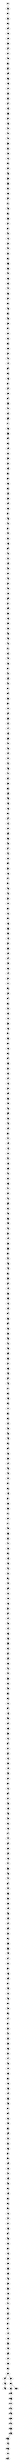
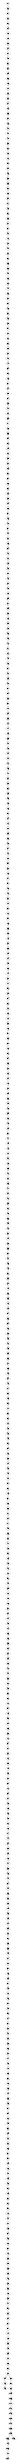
  graph {
    fontname="DejaVu Serif"
    node [fontname="DejaVu Serif"]
    edge [fontname="DejaVu Serif"]
    n0
    n316
    n11
    n1
    n270
    n490
    n8
    n235
    n2
    n25
    n446
    n195
    n394
    n3
    n391
    n426
    n208
    n56
    n4
    n160
    n444
    n276
    n379
    n5
    n264
    n416
    n440
    n403
    n196
    n294
    n493
    n7
    n158
    n359
    n355
    n284
    n252
    n226
    n9
    n91
    n162
    n406
    n351
    n10
    n420
    n488
    n95
    n187
    n367
    n18
    n12
    n85
-   n231
    n311
    n199
    n221
    n13
    n44
    n106
    n293
    n20
    n14
    n66
    n340
    n157
    n93
    n15
    n49
    n129
    n287
    n16
    n88
    n92
    n189
    n118
    n17
    n79
    n451
    n306
    n343
    n279
    n102
    n19
    n71
    n216
    n425
    n409
    n296
    n97
    n21
    n138
    n437
    n22
    n301
    n486
    n236
    n53
    n23
    n33
    n154
    n111
    n428
    n24
    n220
    n393
    n341
    n470
    n43
    n26
    n41
    n145
    n197
    n51
    n27
    n289
    n489
    n165
    n28
    n280
    n127
    n29
    n46
    n136
    n445
    n308
    n30
    n272
    n274
    n31
    n90
    n266
    n249
    n376
    n32
    n335
    n434
    n382
    n465
    n34
    n176
    n271
    n352
    n334
    n35
    n73
    n450
    n172
    n278
    n36
    n398
    n443
    n324
    n37
    n282
    n463
    n219
    n487
    n38
    n60
    n269
    n262
    n372
    n39
    n156
    n366
    n362
    n74
    n40
    n167
    n183
    n62
    n365
    n442
    n42
    n178
    n291
    n130
    n433
    n387
    n45
    n286
    n356
    n70
    n459
    n436
    n47
    n207
    n320
    n261
    n438
    n48
    n132
    n169
    n417
    n198
    n50
    n107
    n319
    n52
    n242
    n414
    n448
    n149
+   n455
    n55
    n349
    n151
    n388
    n371
    n57
    n494
    n251
    n58
    n354
    n400
    n229
    n277
    n59
    n75
    n147
    n163
    n412
    n83
    n61
    n77
    n224
    n141
    n364
    n170
    n337
    n63
    n202
    n321
    n64
    n441
    n479
    n468
    n253
    n65
    n302
    n345
    n254
    n495
    n215
    n67
    n68
    n108
    n203
    n155
    n110
    n69
    n161
    n217
    n80
    n423
    n234
    n363
    n72
    n168
    n344
    n193
    n164
    n94
    n248
    n113
    n76
    n305
    n318
    n353
    n239
    n180
    n78
    n452
    n245
    n227
    n439
    n81
    n457
    n116
    n82
    n175
    n218
    n328
    n458
    n346
    n380
    n84
    n135
    n211
    n265
    n86
    n255
    n378
    n238
    n491
    n87
    n214
    n381
    n431
    n89
    n185
    n418
    n131
    n126
    n413
    n424
    n177
    n307
    n143
    n492 [label=n992]
    n96
    n137
    n419
    n473
    n309
    n186
    n332
    n98
    n477
    n392
    n99
    n212
    n464
    n100
    n181
    n188
    n331
    n101
    n146
    n454
    n123
    n120
    n230
    n103
    n250
    n290
    n299
    n150
    n104
    n304
    n480
    n184
    n105
    n121
    n256
    n315
    n323
    n179
    n109
    n228
    n435
    n232
    n159
    n482
    n174
    n112
    n295
    n386
    n114
    n134
    n243
    n325
    n115
    n241
    n310
    n213
    n209
    n312
    n117
    n481
    n498
    n119
    n357
    n475
    n347
    n375
    n122
    n329
    n402
    n377
    n327
    n225
    n478
    n124
    n496
    n125
    n483
    n422
    n427
    n389
    n192
    n128
    n336
    n322
    n390
    n361
    n350
    n139
    n430
    n373
    n133
    n370
    n421
    n385
    n407
    n201
    n140
    n292
    n173
    n396
    n142
    n204
    n144
    n206
    n429
    n148
    n298
    n397
    n303
    n456
    n152
    n399
    n462
    n153
    n263
    n395
    n273
    n453
    n247
    n210
    n369
    n166 [label=n566]
    n408
    n499
    n267
    n237
    n268
    n200
    n205
    n182
    n342
    n474
    n222
    n358
    n190
    n368
    n191
    n194
    n484
    n460
    n485
    n401
    n383
    n223
    n415
    n244
    n257
    n333
    n258
    n374
    n466
    n281
    n233
    n259
    n317
    n405
    n285
    n447
    n275
    n360
    n497
    n288
    n240
    n246
    n314
    n411
    n330
    n432
    n467
    n260
    n348
    n461
    n384
    n404
    n339
    n476
    n313
    n449
    n338
    n283
    n471
    n297
    n469
    n300
    n472
    n326
    n410
    n0 -- n316
    n316 -- n0
    n316 -- n11
    n11 -- n316
    n11 -- n367
    n1 -- n270
    n1 -- n490
    n270 -- n1
    n270 -- n8
    n490 -- n1
    n490 -- n235
    n8 -- n270
    n8 -- n252
    n235 -- n490
    n235 -- n373
    n2 -- n25
    n2 -- n446
    n25 -- n2
    n25 -- n195
    n446 -- n2
    n446 -- n394
    n195 -- n25
    n195 -- n43
    n394 -- n446
    n394 -- n469
    n3 -- n391
    n3 -- n426
    n391 -- n3
    n391 -- n208
    n426 -- n3
    n426 -- n56
    n208 -- n391
    n208 -- n257
    n56 -- n426
    n56 -- n388
    n4 -- n160
    n4 -- n444
    n160 -- n4
    n160 -- n276
    n444 -- n4
    n444 -- n379
    n276 -- n160
    n276 -- n422
    n379 -- n444
    n379 -- n222
    n5 -- n264
    n5 -- n416
    n264 -- n5
    n264 -- n440
    n416 -- n5
    n416 -- n403
    n440 -- n264
    n440 -- n138
    n403 -- n416
    n403 -- n456
    n196 -- n294
    n196 -- n493
    n294 -- n196
    n294 -- n221
    n493 -- n196
    n7 -- n158
    n7 -- n359
    n158 -- n7
    n158 -- n355
    n359 -- n7
    n359 -- n284
    n355 -- n158
    n355 -- n49
    n284 -- n359
    n284 -- n470
    n252 -- n8
    n252 -- n226
    n226 -- n252
    n226 -- n51
    n9 -- n91
    n9 -- n162
    n91 -- n9
    n91 -- n406
    n162 -- n9
    n162 -- n351
    n406 -- n91
    n406 -- n413
    n351 -- n162
    n351 -- n99
    n10 -- n420
    n10 -- n488
    n420 -- n10
    n420 -- n95
    n488 -- n10
    n488 -- n187
    n95 -- n420
    n95 -- n214
    n187 -- n488
    n187 -- n489
    n367 -- n11
    n367 -- n18
    n18 -- n367
    n18 -- n279
    n12 -- n85
-   n12 -- n231
    n12 -- n311
    n85 -- n12
    n85 -- n199
-   n231 -- n12
    n311 -- n12
    n311 -- n221
    n199 -- n85
    n199 -- n265
    n221 -- n294
    n221 -- n311
    n221 -- n28
    n13 -- n44
    n13 -- n106
    n44 -- n13
    n44 -- n293
    n106 -- n13
    n106 -- n20
    n293 -- n44
    n293 -- n387
    n20 -- n106
    n20 -- n296
    n14 -- n66
    n14 -- n340
    n66 -- n14
    n66 -- n157
    n340 -- n14
    n340 -- n93
    n157 -- n66
    n157 -- n215
    n93 -- n340
    n93 -- n177
    n15 -- n49
    n15 -- n129
    n49 -- n355
    n49 -- n15
    n129 -- n15
    n129 -- n287
    n287 -- n129
    n287 -- n390
    n16 -- n88
    n16 -- n92
    n88 -- n16
    n88 -- n189
    n92 -- n16
    n92 -- n118
    n189 -- n88
    n189 -- n78
    n118 -- n92
    n118 -- n424
    n17 -- n79
    n17 -- n451
    n79 -- n17
    n79 -- n306
    n451 -- n17
    n451 -- n343
    n306 -- n79
    n306 -- n50
    n343 -- n451
    n343 -- n437
    n279 -- n18
    n279 -- n102
    n102 -- n279
    n102 -- n120
    n19 -- n71
    n19 -- n216
    n71 -- n19
    n71 -- n425
    n216 -- n19
    n216 -- n409
    n425 -- n71
    n425 -- n363
    n409 -- n216
    n409 -- n55
    n296 -- n20
    n296 -- n97
    n97 -- n296
    n97 -- n186
    n21 -- n138
    n21 -- n437
    n138 -- n440
    n138 -- n21
    n437 -- n343
    n437 -- n21
    n22 -- n301
    n22 -- n486
    n301 -- n22
    n301 -- n236
    n486 -- n22
    n486 -- n53
    n236 -- n301
    n236 -- n447
    n53 -- n486
    n53 -- n438
    n23 -- n33
    n23 -- n154
    n33 -- n23
    n33 -- n111
    n154 -- n23
    n154 -- n428
    n111 -- n33
    n111 -- n43
    n428 -- n154
    n428 -- n436
    n24 -- n220
    n24 -- n393
    n220 -- n24
    n220 -- n341
    n393 -- n24
    n393 -- n470
    n341 -- n220
    n341 -- n67
    n470 -- n284
    n470 -- n393
    n43 -- n195
    n43 -- n111
    n26 -- n41
    n26 -- n145
    n41 -- n26
    n41 -- n197
    n145 -- n26
    n145 -- n51
    n197 -- n41
    n197 -- n442
    n51 -- n226
    n51 -- n145
    n27 -- n289
    n27 -- n489
    n289 -- n27
    n289 -- n165
    n489 -- n187
    n489 -- n27
    n165 -- n289
    n165 -- n30
    n28 -- n221
    n28 -- n280
    n280 -- n28
    n280 -- n127
    n127 -- n280
    n127 -- n389
    n29 -- n46
    n29 -- n136
    n46 -- n29
    n46 -- n445
    n136 -- n29
    n136 -- n308
    n445 -- n46
    n445 -- n436
    n308 -- n136
    n308 -- n124
    n30 -- n165
    n30 -- n272
    n272 -- n30
    n272 -- n274
    n274 -- n272
    n274 -- n449
    n31 -- n90
    n31 -- n266
    n90 -- n31
    n90 -- n249
    n266 -- n31
    n266 -- n376
    n249 -- n90
    n249 -- n126
    n376 -- n266
    n376 -- n151
    n32 -- n335
    n32 -- n434
    n335 -- n32
    n335 -- n382
    n434 -- n32
    n434 -- n465
    n382 -- n335
    n382 -- n119
    n465 -- n434
    n465 -- n443
    n34 -- n176
    n34 -- n271
    n176 -- n34
    n176 -- n352
    n271 -- n34
    n271 -- n334
    n352 -- n176
    n352 -- n205
    n334 -- n271
    n334 -- n173
    n35 -- n73
    n35 -- n450
    n73 -- n35
    n73 -- n172
    n450 -- n35
    n450 -- n278
    n172 -- n73
    n172 -- n94
    n278 -- n450
    n278 -- n338
    n36 -- n398
    n36 -- n443
    n398 -- n36
    n398 -- n324
    n443 -- n465
    n443 -- n36
    n324 -- n398
    n324 -- n142
    n37 -- n282
    n37 -- n463
    n282 -- n37
    n282 -- n219
    n463 -- n37
    n463 -- n487
    n219 -- n282
    n219 -- n380
    n487 -- n463
    n487 -- n57
    n38 -- n60
    n38 -- n269
    n60 -- n38
    n60 -- n262
    n269 -- n38
    n269 -- n372
    n262 -- n60
    n262 -- n83
    n372 -- n269
    n372 -- n390
    n39 -- n156
    n39 -- n366
    n156 -- n39
    n156 -- n362
    n366 -- n39
    n366 -- n74
    n362 -- n156
    n362 -- n453
    n74 -- n366
    n74 -- n248
    n40 -- n167
    n40 -- n183
    n167 -- n40
    n167 -- n62
    n183 -- n40
    n183 -- n365
    n62 -- n167
    n62 -- n170
    n365 -- n183
    n365 -- n298
    n442 -- n197
    n442 -- n496
    n42 -- n178
    n42 -- n291
    n178 -- n42
    n178 -- n130
    n291 -- n42
    n291 -- n433
    n130 -- n178
    n130 -- n361
    n433 -- n291
    n433 -- n330
    n387 -- n293
    n387 -- n213
    n45 -- n286
    n45 -- n356
    n286 -- n45
    n286 -- n70
    n356 -- n45
    n356 -- n459
    n70 -- n286
    n70 -- n234
    n459 -- n356
+   n459 -- n455
    n459 -- n326
    n436 -- n428
    n436 -- n445
    n47 -- n207
    n47 -- n320
    n207 -- n47
    n207 -- n261
    n320 -- n47
    n320 -- n438
    n261 -- n207
    n261 -- n63
    n438 -- n53
    n438 -- n320
    n48 -- n132
    n48 -- n169
    n132 -- n48
    n132 -- n417
    n169 -- n48
    n169 -- n198
    n417 -- n132
    n417 -- n373
    n198 -- n169
    n198 -- n473
    n50 -- n306
    n50 -- n107
    n107 -- n50
    n107 -- n319
    n319 -- n107
    n319 -- n323
    n52 -- n242
    n52 -- n414
    n242 -- n52
    n242 -- n448
    n414 -- n52
    n414 -- n149
    n448 -- n242
    n448 -- n152
    n149 -- n414
    n149 -- n146
+   n455 -- n459
    n55 -- n409
    n55 -- n349
    n349 -- n55
    n349 -- n151
    n151 -- n376
    n151 -- n349
    n388 -- n56
    n388 -- n371
    n371 -- n388
    n371 -- n81
    n57 -- n487
    n57 -- n494
    n494 -- n57
    n494 -- n251
    n251 -- n494
    n251 -- n185
    n58 -- n354
    n58 -- n400
    n354 -- n58
    n354 -- n229
    n400 -- n58
    n400 -- n277
    n229 -- n354
    n229 -- n256
    n277 -- n400
    n277 -- n347
    n59 -- n75
    n59 -- n147
    n75 -- n59
    n75 -- n163
    n147 -- n59
    n147 -- n412
    n163 -- n75
    n163 -- n67
    n412 -- n147
    n412 -- n321
    n83 -- n262
    n83 -- n346
    n61 -- n77
    n61 -- n224
    n77 -- n61
    n77 -- n141
    n224 -- n61
    n224 -- n364
    n141 -- n77
    n141 -- n180
    n364 -- n224
    n364 -- n98
    n170 -- n62
    n170 -- n337
    n337 -- n170
    n337 -- n413
    n63 -- n261
    n63 -- n202
    n202 -- n63
    n202 -- n321
    n321 -- n412
    n321 -- n202
    n64 -- n441
    n64 -- n479
    n441 -- n64
    n441 -- n468
    n479 -- n64
    n479 -- n253
    n468 -- n441
    n468 -- n358
    n253 -- n479
    n253 -- n232
    n65 -- n302
    n65 -- n345
    n302 -- n65
    n302 -- n254
    n345 -- n65
    n345 -- n495
    n254 -- n302
    n254 -- n411
    n495 -- n345
    n495 -- n193
    n215 -- n157
    n215 -- n112
    n67 -- n341
    n67 -- n163
    n68 -- n108
    n68 -- n203
    n108 -- n68
    n108 -- n155
    n203 -- n68
    n203 -- n110
    n155 -- n108
    n155 -- n179
    n110 -- n203
    n110 -- n482
    n69 -- n161
    n69 -- n217
    n161 -- n69
    n161 -- n80
    n217 -- n69
    n217 -- n423
    n80 -- n161
    n80 -- n227
    n423 -- n217
    n423 -- n125
    n234 -- n70
    n363 -- n425
    n363 -- n179
    n72 -- n168
    n72 -- n344
    n168 -- n72
    n168 -- n193
    n344 -- n72
    n344 -- n164
    n193 -- n495
    n193 -- n168
    n164 -- n344
    n164 -- n210
    n94 -- n172
    n94 -- n143
    n248 -- n74
    n248 -- n113
    n113 -- n248
    n113 -- n295
    n76 -- n305
    n76 -- n318
    n305 -- n76
    n305 -- n353
    n318 -- n76
    n318 -- n239
    n353 -- n305
    n353 -- n449
    n239 -- n318
    n239 -- n247
    n180 -- n141
    n180 -- n396
    n78 -- n189
    n78 -- n452
    n452 -- n78
    n452 -- n245
    n245 -- n452
    n245 -- n427
    n227 -- n80
    n227 -- n439
    n439 -- n227
    n439 -- n140
    n81 -- n371
    n81 -- n457
    n457 -- n81
    n457 -- n116
    n116 -- n457
    n116 -- n312
    n82 -- n175
    n82 -- n218
    n175 -- n82
    n175 -- n328
    n218 -- n82
    n218 -- n458
    n328 -- n175
    n328 -- n200
    n458 -- n218
    n458 -- n84
    n346 -- n83
    n346 -- n380
    n380 -- n219
    n380 -- n346
    n84 -- n458
    n84 -- n135
    n135 -- n84
    n135 -- n211
    n211 -- n135
    n211 -- n424
    n265 -- n199
    n265 -- n117
    n86 -- n255
    n86 -- n378
    n255 -- n86
    n255 -- n238
    n378 -- n86
    n378 -- n491
    n238 -- n255
    n238 -- n497
    n491 -- n378
    n491 -- n312
    n87 -- n214
    n87 -- n381
    n214 -- n95
    n214 -- n87
    n381 -- n87
    n381 -- n431
    n431 -- n381
    n431 -- n313
    n89 -- n185
    n89 -- n418
    n185 -- n251
    n185 -- n89
    n418 -- n89
    n418 -- n131
    n131 -- n418
    n131 -- n139
    n126 -- n249
    n126 -- n427
    n413 -- n406
    n413 -- n337
    n424 -- n118
    n424 -- n211
    n177 -- n93
    n177 -- n307
    n307 -- n177
    n307 -- n144
    n143 -- n94
    n143 -- n492
    n492 -- n143
    n492 -- n204
    n96 -- n137
    n96 -- n419
    n137 -- n96
    n137 -- n473
    n419 -- n96
    n419 -- n309
    n473 -- n198
    n473 -- n137
    n309 -- n419
    n309 -- n181
    n186 -- n97
    n186 -- n332
    n332 -- n186
    n332 -- n112
    n98 -- n364
    n98 -- n477
    n477 -- n98
    n477 -- n392
    n392 -- n477
    n392 -- n128
    n99 -- n351
    n99 -- n212
    n212 -- n99
    n212 -- n464
    n464 -- n212
    n464 -- n374
    n100 -- n181
    n100 -- n188
    n181 -- n309
    n181 -- n100
    n188 -- n100
    n188 -- n331
    n331 -- n188
    n331 -- n304
    n101 -- n146
    n101 -- n454
    n146 -- n149
    n146 -- n101
    n454 -- n101
    n454 -- n123
    n123 -- n454
    n123 -- n225
    n120 -- n102
    n120 -- n230
    n230 -- n120
    n230 -- n347
    n103 -- n250
    n103 -- n290
    n250 -- n103
    n250 -- n299
    n290 -- n103
    n290 -- n150
    n299 -- n250
    n299 -- n377
    n150 -- n290
    n150 -- n456
    n104 -- n304
    n104 -- n480
    n304 -- n331
    n304 -- n104
    n480 -- n104
    n480 -- n184
    n184 -- n480
    n184 -- n263
    n105 -- n121
    n105 -- n256
    n121 -- n105
    n121 -- n315
    n256 -- n229
    n256 -- n105
    n315 -- n121
    n315 -- n375
    n323 -- n319
    n323 -- n134
    n179 -- n155
    n179 -- n363
    n109 -- n228
    n109 -- n435
    n228 -- n109
    n228 -- n232
    n435 -- n109
    n435 -- n159
    n232 -- n253
    n232 -- n228
    n159 -- n435
    n159 -- n247
    n482 -- n110
    n482 -- n174
    n174 -- n482
    n174 -- n237
    n112 -- n215
    n112 -- n332
    n295 -- n113
    n295 -- n386
    n386 -- n295
    n386 -- n142
    n114 -- n134
    n114 -- n243
    n134 -- n323
    n134 -- n114
    n243 -- n114
    n243 -- n325
    n325 -- n243
    n325 -- n401
    n115 -- n241
    n115 -- n310
    n241 -- n115
    n241 -- n213
    n310 -- n115
    n310 -- n209
    n213 -- n387
    n213 -- n241
    n209 -- n310
    n209 -- n368
    n312 -- n116
    n312 -- n491
    n117 -- n265
    n117 -- n481
    n481 -- n117
    n481 -- n498
    n498 -- n481
    n498 -- n300
    n119 -- n382
    n119 -- n357
    n357 -- n119
    n357 -- n475
    n475 -- n357
    n475 -- n499
    n347 -- n277
    n347 -- n230
    n375 -- n315
    n375 -- n314
    n122 -- n329
    n122 -- n402
    n329 -- n122
    n329 -- n377
    n402 -- n122
    n402 -- n327
    n377 -- n299
    n377 -- n329
    n327 -- n402
    n327 -- n415
    n225 -- n123
    n225 -- n478
    n478 -- n225
    n478 -- n281
    n124 -- n308
    n124 -- n496
    n496 -- n442
    n496 -- n124
    n125 -- n423
    n125 -- n483
    n483 -- n125
    n483 -- n422
    n422 -- n276
    n422 -- n483
    n427 -- n245
    n427 -- n126
    n389 -- n127
    n389 -- n192
    n192 -- n389
    n192 -- n396
    n128 -- n392
    n128 -- n336
    n336 -- n128
    n336 -- n322
    n322 -- n336
    n322 -- n466
    n390 -- n287
    n390 -- n372
    n361 -- n130
    n361 -- n350
    n350 -- n361
    n350 -- n410
    n139 -- n131
    n139 -- n430
    n430 -- n139
    n430 -- n201
    n373 -- n235
    n373 -- n417
    n133 -- n370
    n133 -- n421
    n370 -- n133
    n370 -- n385
    n421 -- n133
    n421 -- n407
    n385 -- n370
    n385 -- n246
    n407 -- n421
    n407 -- n410
    n201 -- n430
    n201 -- n415
    n140 -- n439
    n140 -- n292
    n292 -- n140
    n292 -- n173
    n173 -- n334
    n173 -- n292
    n396 -- n180
    n396 -- n192
    n142 -- n324
    n142 -- n386
    n204 -- n492
    n204 -- n205
    n144 -- n307
    n144 -- n206
    n206 -- n144
    n206 -- n429
    n429 -- n206
    n429 -- n244
    n148 -- n298
    n148 -- n397
    n298 -- n365
    n298 -- n148
    n397 -- n148
    n397 -- n303
    n303 -- n397
    n303 -- n240
    n456 -- n403
    n456 -- n150
    n152 -- n448
    n152 -- n399
    n399 -- n152
    n399 -- n462
    n462 -- n399
    n462 -- n190
    n153 -- n263
    n153 -- n395
    n263 -- n184
    n263 -- n153
    n395 -- n153
    n395 -- n273
    n273 -- n395
    n273 -- n384
    n453 -- n362
    n453 -- n467
    n247 -- n239
    n247 -- n159
    n210 -- n164
    n210 -- n369
    n369 -- n210
    n369 -- n258
    n166 -- n408
    n166 -- n499
    n408 -- n166
    n408 -- n267
    n499 -- n475
    n499 -- n166
    n267 -- n408
    n267 -- n339
    n237 -- n174
    n237 -- n268
    n268 -- n237
    n268 -- n360
    n200 -- n328
    n200 -- n383
    n205 -- n352
    n205 -- n204
    n182 -- n342
    n182 -- n474
    n342 -- n182
    n342 -- n222
    n474 -- n182
    n474 -- n358
    n222 -- n379
    n222 -- n342
    n358 -- n468
    n358 -- n474
    n190 -- n462
    n190 -- n368
    n368 -- n209
    n368 -- n190
    n191 -- n194
    n191 -- n484
    n194 -- n191
    n194 -- n460
    n484 -- n191
    n484 -- n485
    n460 -- n194
    n460 -- n401
    n485 -- n484
    n485 -- n411
    n401 -- n325
    n401 -- n460
    n383 -- n200
    n383 -- n223
    n223 -- n383
    n223 -- n466
    n415 -- n327
    n415 -- n201
    n244 -- n429
    n244 -- n240
    n257 -- n208
    n257 -- n333
    n333 -- n257
    n333 -- n330
    n258 -- n369
    n258 -- n432
    n374 -- n464
    n374 -- n432
    n466 -- n322
    n466 -- n223
    n281 -- n478
    n281 -- n283
    n233 -- n259
    n233 -- n317
    n259 -- n233
    n259 -- n405
    n317 -- n233
    n317 -- n285
    n405 -- n259
    n405 -- n467
    n285 -- n317
    n285 -- n469
    n447 -- n236
    n447 -- n275
    n275 -- n447
    n275 -- n288
    n360 -- n268
    n360 -- n313
    n497 -- n238
    n497 -- n288
    n288 -- n275
    n288 -- n497
    n240 -- n303
    n240 -- n244
    n246 -- n385
    n246 -- n314
    n314 -- n375
    n314 -- n246
    n411 -- n254
    n411 -- n485
    n330 -- n433
    n330 -- n333
    n432 -- n258
    n432 -- n374
    n467 -- n453
    n467 -- n405
    n260 -- n348
    n260 -- n461
    n348 -- n260
    n348 -- n384
    n461 -- n260
    n461 -- n404
    n384 -- n273
    n384 -- n348
    n404 -- n461
    n404 -- n338
    n339 -- n267
    n339 -- n476
    n476 -- n339
    n476 -- n297
    n313 -- n431
    n313 -- n360
    n449 -- n274
    n449 -- n353
    n338 -- n278
    n338 -- n404
    n283 -- n281
    n283 -- n471
    n471 -- n283
    n471 -- n297
    n297 -- n476
    n297 -- n471
    n469 -- n394
    n469 -- n285
    n300 -- n498
    n300 -- n472
    n472 -- n300
    n472 -- n326
    n326 -- n459
    n326 -- n472
    n410 -- n350
    n410 -- n407
  }
